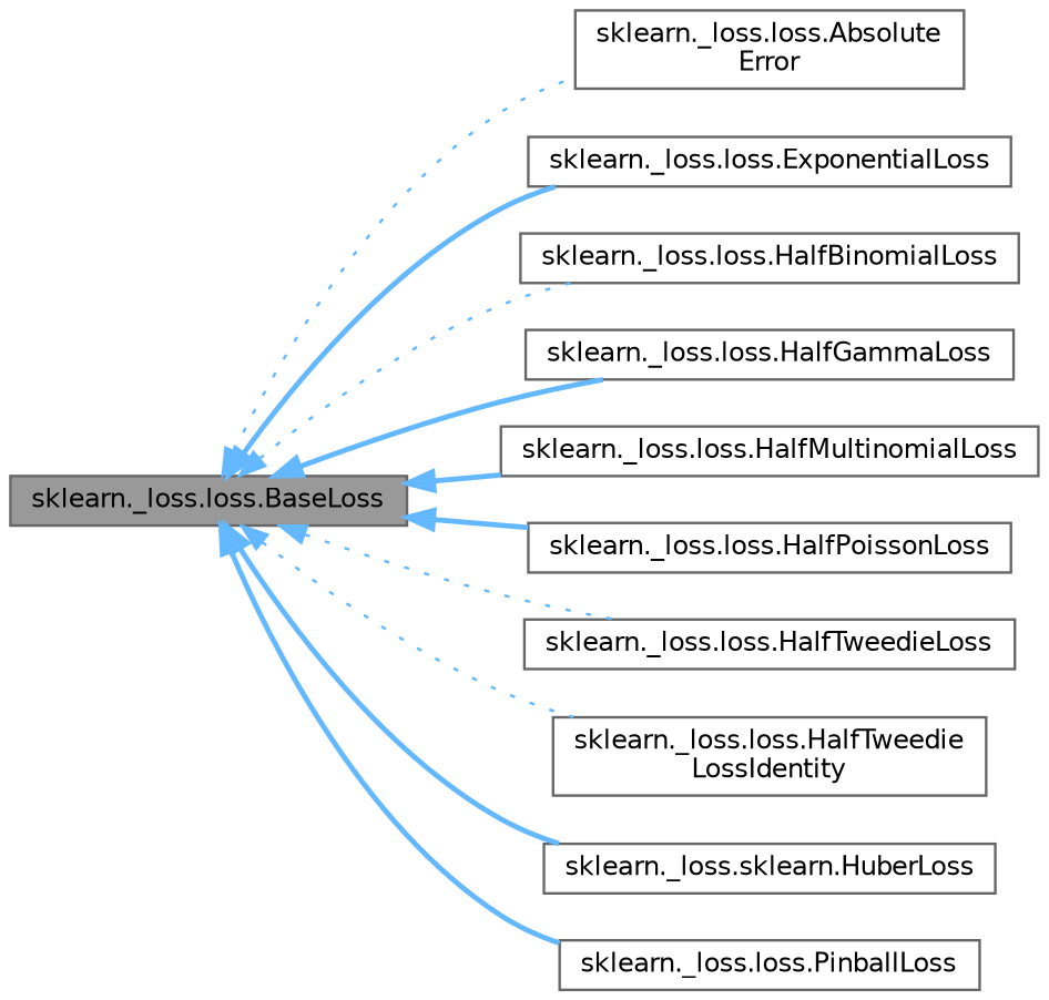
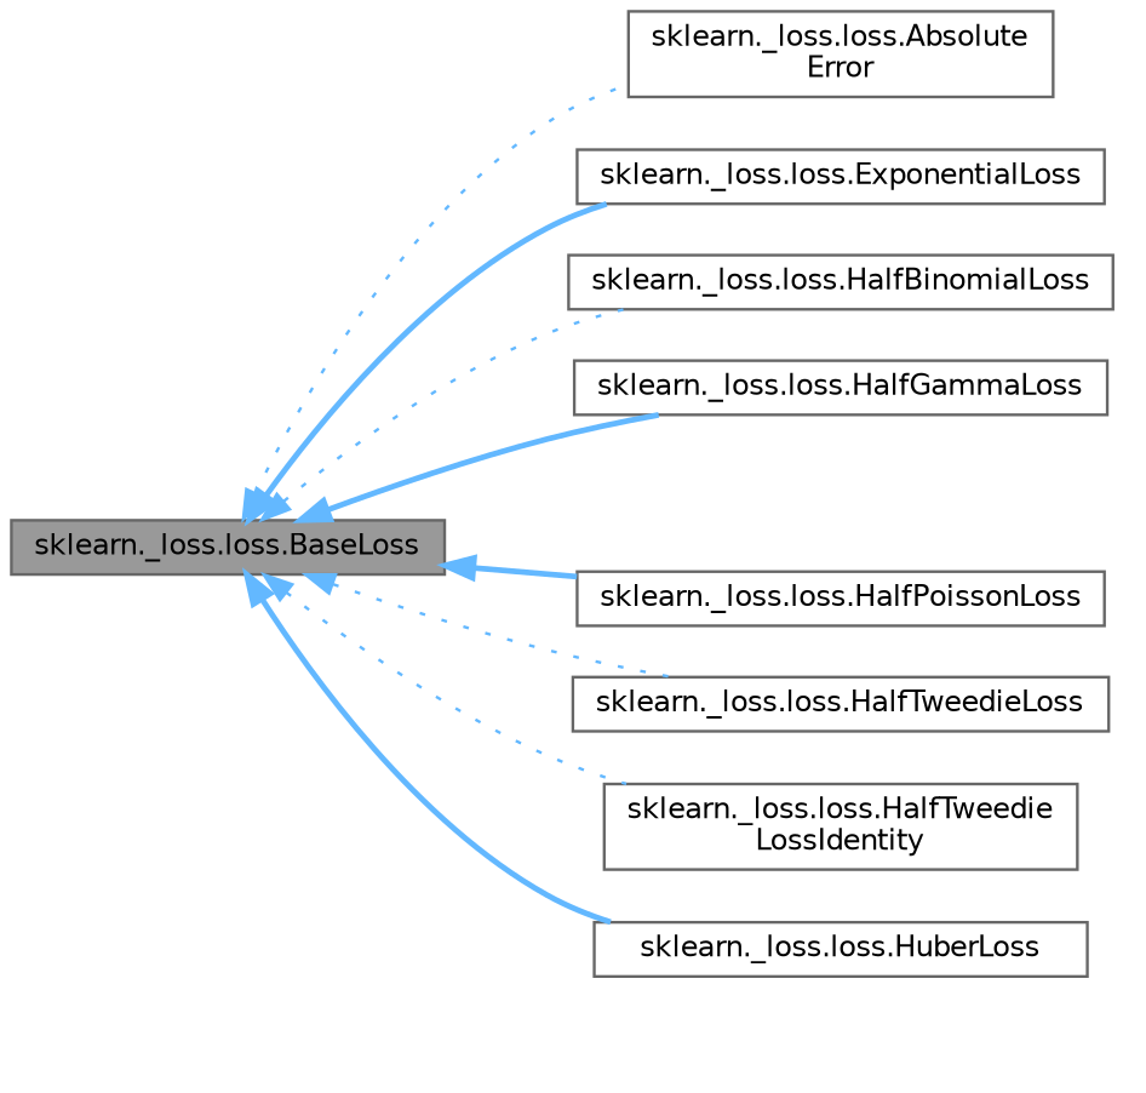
  digraph {
    rankdir=LR
    node [color=gray40 fillcolor=white fontname=Helvetica fontsize=10 shape=box style=filled]
    edge [color=steelblue1 dir=back fontname=Helvetica fontsize=10 labelfontname=Helvetica labelfontsize=10 style=bold]
    n1 [fillcolor=grey60 fontcolor=black height=0.2 label="sklearn._loss.loss.BaseLoss" width=0.4]
    n2 [height=0.2 label="sklearn._loss.loss.Absolute\lError" width=0.4]
    n3 [height=0.2 label="sklearn._loss.loss.ExponentialLoss" width=0.4]
    n4 [height=0.2 label="sklearn._loss.loss.HalfBinomialLoss" width=0.4]
    n5 [height=0.2 label="sklearn._loss.loss.HalfGammaLoss" width=0.4]
-   n6 [height=0.2 label="sklearn._loss.loss.HalfMultinomialLoss" width=0.4]
    n7 [height=0.2 label="sklearn._loss.loss.HalfPoissonLoss" width=0.4]
    n8 [height=0.2 label="sklearn._loss.loss.HalfTweedieLoss" width=0.4]
    n9 [height=0.2 label="sklearn._loss.loss.HalfTweedie\lLossIdentity" width=0.4]
-   n10 [height=0.2 label="sklearn._loss.sklearn.HuberLoss" width=0.4]
-   n11 [height=0.2 label="sklearn._loss.loss.PinballLoss" width=0.4]
+   n10 [height=0.2 label="sklearn._loss.loss.HuberLoss" width=0.4]
    n1 -> n2 [style=dotted]
    n1 -> n3
    n1 -> n4 [style=dotted]
    n1 -> n5
-   n1 -> n6
    n1 -> n7
    n1 -> n8 [style=dotted]
    n1 -> n9 [style=dotted]
    n1 -> n10
-   n1 -> n11
  }
